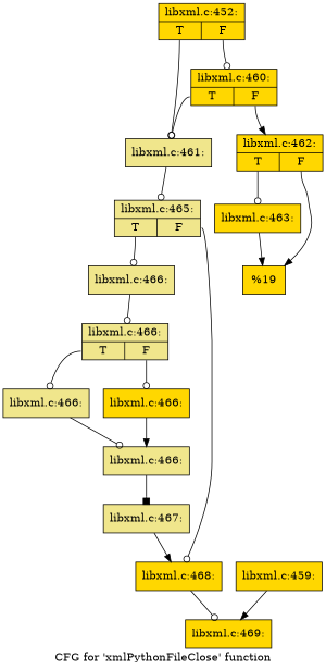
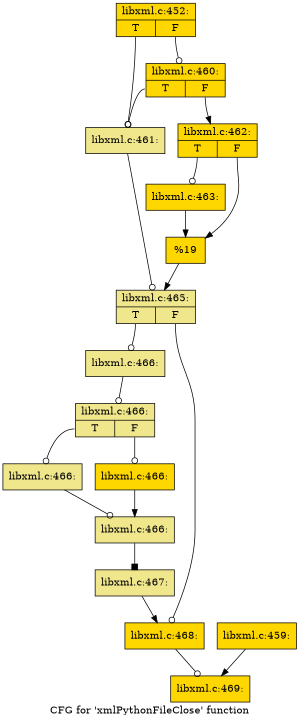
  digraph {
    label="CFG for 'xmlPythonFileClose' function"
    node [fillcolor=gold shape=record style=filled]
    edge [arrowhead=odot]
    n1 [label="{libxml.c:452:|{<s0>T|<s1>F}}"]
    n2 [label="{libxml.c:460:|{<s0>T|<s1>F}}"]
    n3 [fillcolor=khaki label="{libxml.c:461:}"]
    n4 [label="{libxml.c:459:}"]
    n5 [label="{libxml.c:469:}"]
    n6 [label="{libxml.c:462:|{<s0>T|<s1>F}}"]
    n7 [fillcolor=khaki label="{libxml.c:465:|{<s0>T|<s1>F}}"]
    n8 [label="{libxml.c:463:}"]
    n9 [label="{%19}"]
    n10 [fillcolor=khaki label="{libxml.c:466:}"]
    n11 [label="{libxml.c:468:}"]
    n12 [fillcolor=khaki label="{libxml.c:466:|{<s0>T|<s1>F}}"]
    n13 [fillcolor=khaki label="{libxml.c:466:}"]
    n14 [label="{libxml.c:466:}"]
    n15 [fillcolor=khaki label="{libxml.c:466:}"]
    n16 [fillcolor=khaki label="{libxml.c:467:}"]
    n1 -> n2 [tailport=s1]
    n1 -> n3 [tailport=s0]
    n2 -> n3 [tailport=s0]
    n2 -> n6 [arrowhead=normal tailport=s1]
    n3 -> n7
    n4 -> n5 [arrowhead=normal]
    n6 -> n8 [tailport=s0]
    n6 -> n9 [arrowhead=normal tailport=s1]
    n7 -> n10 [tailport=s0]
    n7 -> n11 [tailport=s1]
    n8 -> n9 [arrowhead=normal]
+   n9 -> n7 [arrowhead=normal]
    n10 -> n12
    n11 -> n5
    n12 -> n13 [tailport=s0]
    n12 -> n14 [tailport=s1]
    n13 -> n15
    n14 -> n15 [arrowhead=normal]
    n15 -> n16 [arrowhead=box]
    n16 -> n11 [arrowhead=normal]
  }
